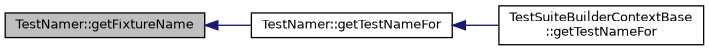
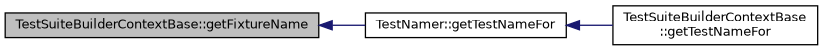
  digraph {
    rankdir=LR
    node [color=black fillcolor=white fontname=Helvetica fontsize=10 shape=record style=filled]
    edge [color=midnightblue dir=back fontname=Helvetica fontsize=10 labelfontname=Helvetica labelfontsize=10 style=solid]
-   n1 [fillcolor=grey75 fontcolor=black height=0.2 label="TestNamer::getFixtureName" width=0.4]
+   n1 [fillcolor=grey75 fontcolor=black height=0.2 label="TestSuiteBuilderContextBase::getFixtureName" width=0.4]
    n2 [height=0.2 label="TestNamer::getTestNameFor" width=0.4]
    n3 [height=0.2 label="TestSuiteBuilderContextBase\l::getTestNameFor" width=0.4]
    n1 -> n2
    n2 -> n3
  }
